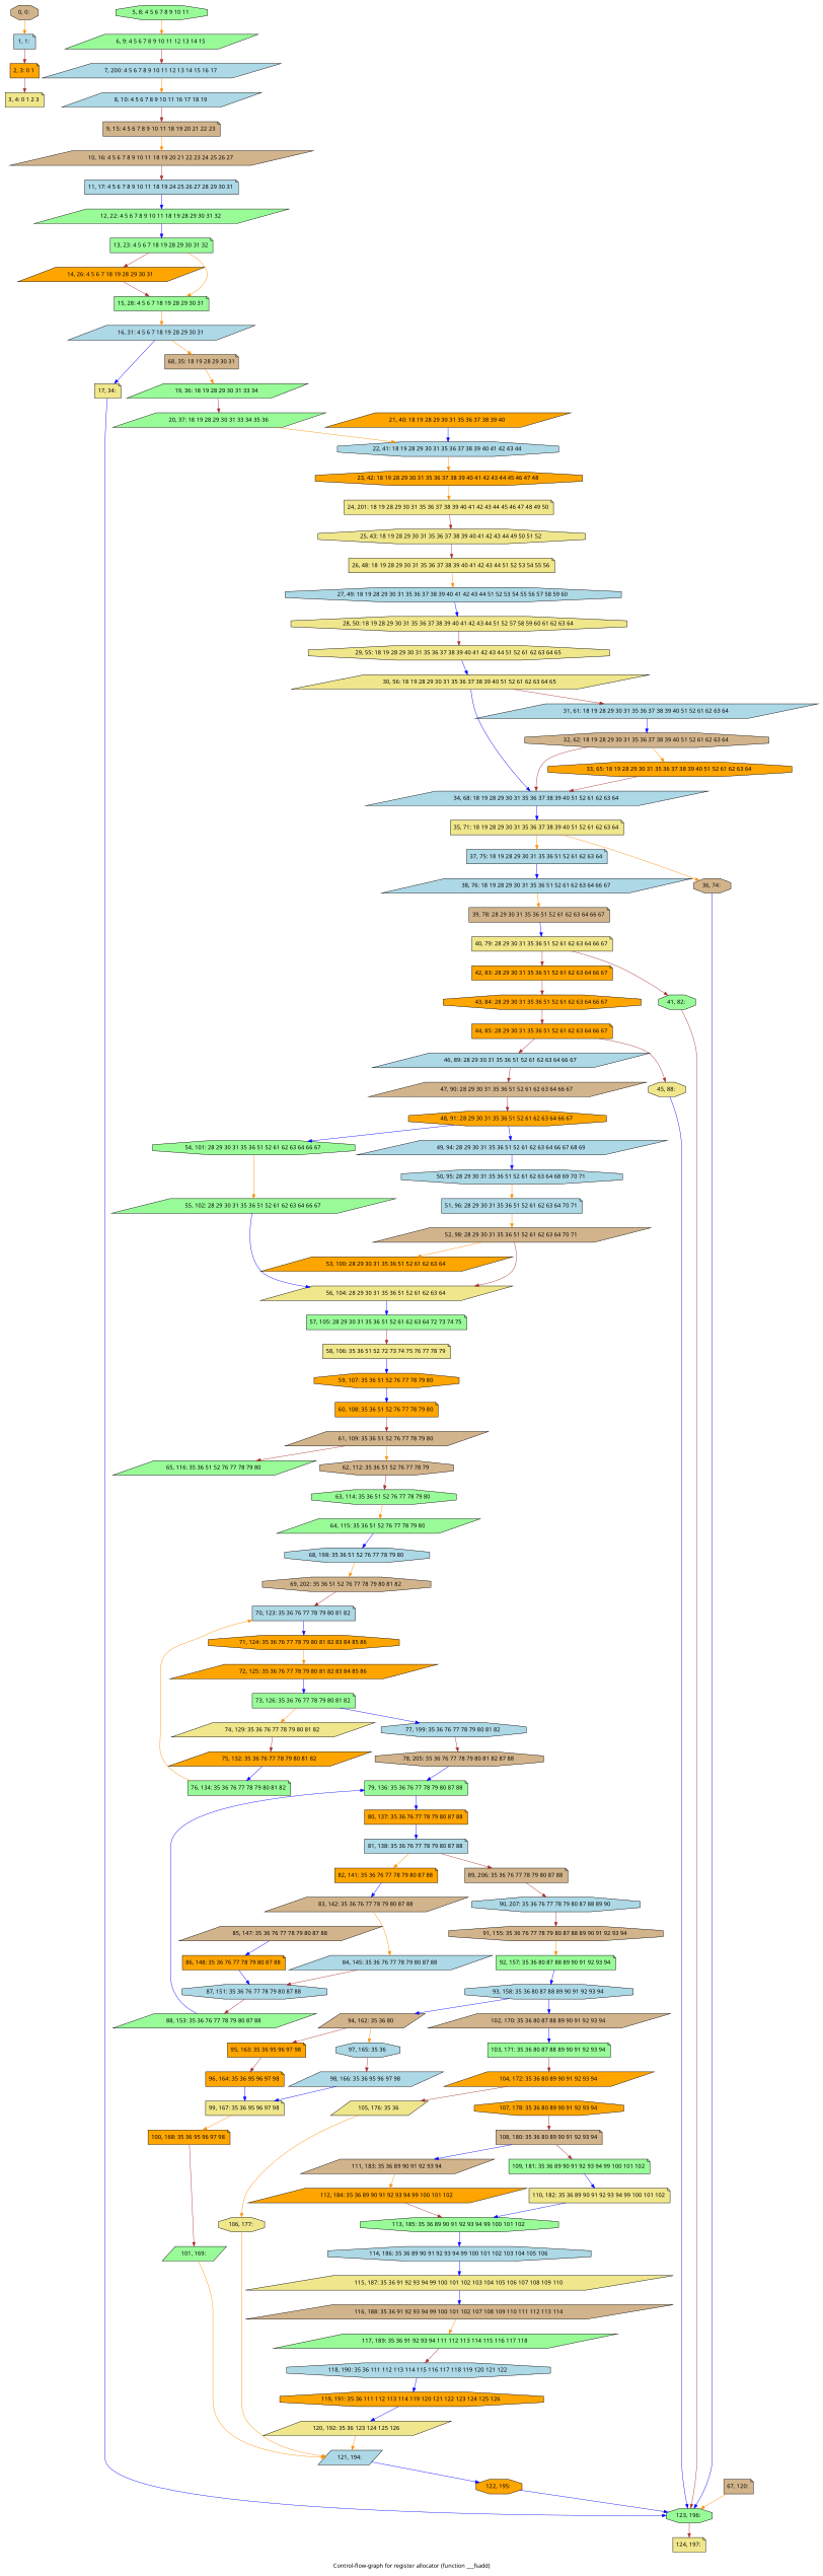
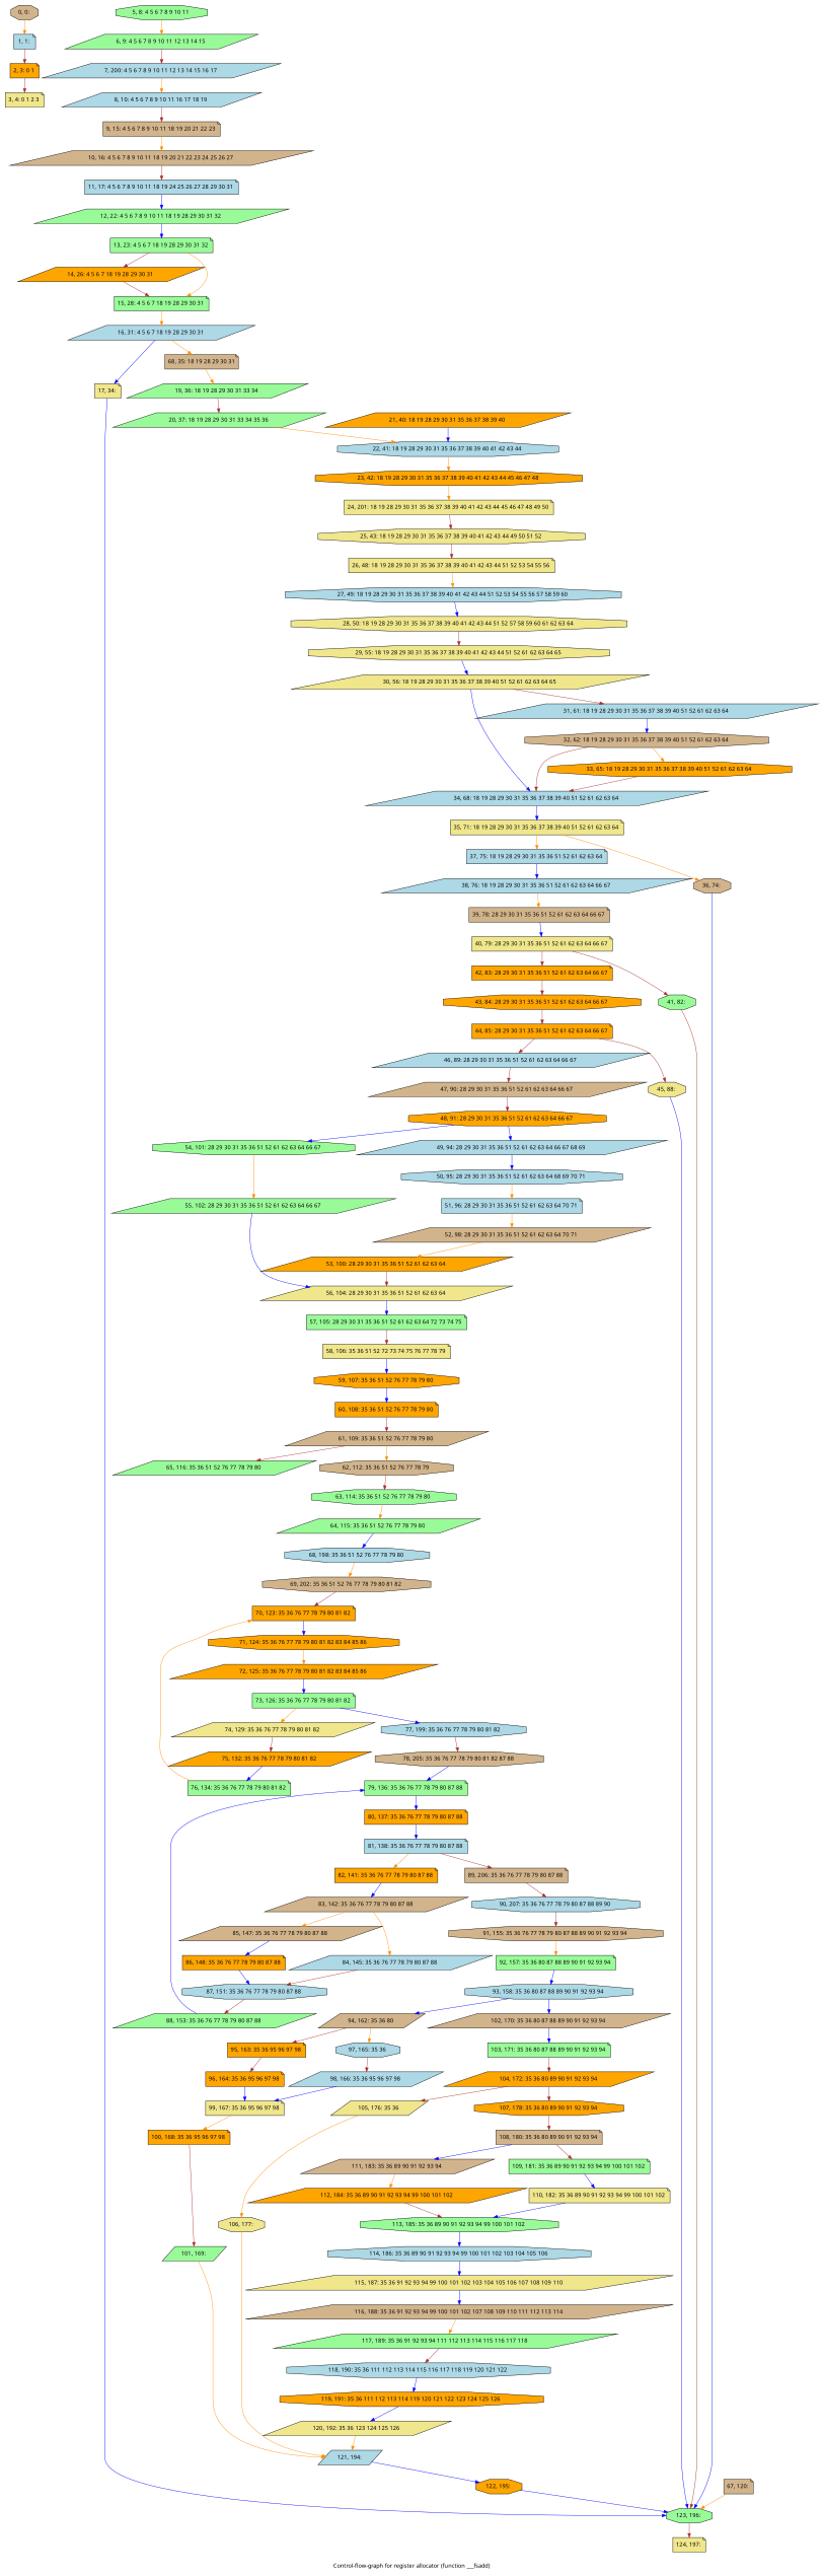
  digraph {
    fontname="Noto Sans"
    label="Control-flow-graph for register allocator (function ___fsadd)"
    node [fillcolor=lightblue fontname="Noto Sans" shape=parallelogram style=filled]
    edge [color=blue fontname="Noto Sans"]
    n1 [fillcolor=tan label="0, 0: " shape=octagon]
    n2 [label="1, 1: " shape=note]
    n3 [fillcolor=orange label="2, 3: 0 1 " shape=note]
    n4 [fillcolor=khaki label="3, 4: 0 1 2 3 " shape=note]
    n5 [fillcolor=palegreen label="5, 8: 4 5 6 7 8 9 10 11 " shape=octagon]
    n6 [fillcolor=palegreen label="6, 9: 4 5 6 7 8 9 10 11 12 13 14 15 "]
    n7 [label="7, 200: 4 5 6 7 8 9 10 11 12 13 14 15 16 17 "]
    n8 [label="8, 10: 4 5 6 7 8 9 10 11 16 17 18 19 "]
    n9 [fillcolor=tan label="9, 15: 4 5 6 7 8 9 10 11 18 19 20 21 22 23 " shape=note]
    n10 [fillcolor=tan label="10, 16: 4 5 6 7 8 9 10 11 18 19 20 21 22 23 24 25 26 27 "]
    n11 [label="11, 17: 4 5 6 7 8 9 10 11 18 19 24 25 26 27 28 29 30 31 " shape=note]
    n12 [fillcolor=palegreen label="12, 22: 4 5 6 7 8 9 10 11 18 19 28 29 30 31 32 "]
    n13 [fillcolor=palegreen label="13, 23: 4 5 6 7 18 19 28 29 30 31 32 " shape=note]
    n14 [fillcolor=orange label="14, 26: 4 5 6 7 18 19 28 29 30 31 "]
    n15 [fillcolor=palegreen label="15, 28: 4 5 6 7 18 19 28 29 30 31 " shape=note]
    n16 [label="16, 31: 4 5 6 7 18 19 28 29 30 31 "]
    n17 [fillcolor=khaki label="17, 34: " shape=note]
    n18 [fillcolor=tan label="68, 35: 18 19 28 29 30 31" shape=note]
    n19 [fillcolor=palegreen label="123, 196: " shape=octagon]
    n20 [fillcolor=palegreen label="19, 36: 18 19 28 29 30 31 33 34 "]
    n21 [fillcolor=khaki label="124, 197: " shape=note]
    n22 [fillcolor=palegreen label="20, 37: 18 19 28 29 30 31 33 34 35 36 "]
    n23 [label="22, 41: 18 19 28 29 30 31 35 36 37 38 39 40 41 42 43 44 " shape=octagon]
    n24 [fillcolor=orange label="21, 40: 18 19 28 29 30 31 35 36 37 38 39 40 "]
    n25 [fillcolor=orange label="23, 42: 18 19 28 29 30 31 35 36 37 38 39 40 41 42 43 44 45 46 47 48 " shape=octagon]
    n26 [fillcolor=khaki label="24, 201: 18 19 28 29 30 31 35 36 37 38 39 40 41 42 43 44 45 46 47 48 49 50 " shape=note]
    n27 [fillcolor=khaki label="25, 43: 18 19 28 29 30 31 35 36 37 38 39 40 41 42 43 44 49 50 51 52 " shape=octagon]
    n28 [fillcolor=khaki label="26, 48: 18 19 28 29 30 31 35 36 37 38 39 40 41 42 43 44 51 52 53 54 55 56 " shape=note]
    n29 [label="27, 49: 18 19 28 29 30 31 35 36 37 38 39 40 41 42 43 44 51 52 53 54 55 56 57 58 59 60 " shape=octagon]
    n30 [fillcolor=khaki label="28, 50: 18 19 28 29 30 31 35 36 37 38 39 40 41 42 43 44 51 52 57 58 59 60 61 62 63 64 " shape=octagon]
    n31 [fillcolor=khaki label="29, 55: 18 19 28 29 30 31 35 36 37 38 39 40 41 42 43 44 51 52 61 62 63 64 65 " shape=octagon]
    n32 [fillcolor=khaki label="30, 56: 18 19 28 29 30 31 35 36 37 38 39 40 51 52 61 62 63 64 65 "]
    n33 [label="31, 61: 18 19 28 29 30 31 35 36 37 38 39 40 51 52 61 62 63 64 "]
    n34 [label="34, 68: 18 19 28 29 30 31 35 36 37 38 39 40 51 52 61 62 63 64 "]
    n35 [fillcolor=tan label="32, 62: 18 19 28 29 30 31 35 36 37 38 39 40 51 52 61 62 63 64 " shape=octagon]
    n36 [fillcolor=khaki label="35, 71: 18 19 28 29 30 31 35 36 37 38 39 40 51 52 61 62 63 64 " shape=note]
    n37 [fillcolor=orange label="33, 65: 18 19 28 29 30 31 35 36 37 38 39 40 51 52 61 62 63 64 " shape=octagon]
    n38 [fillcolor=tan label="36, 74: " shape=octagon]
    n39 [label="37, 75: 18 19 28 29 30 31 35 36 51 52 61 62 63 64 " shape=note]
    n40 [label="38, 76: 18 19 28 29 30 31 35 36 51 52 61 62 63 64 66 67 "]
    n41 [fillcolor=tan label="39, 78: 28 29 30 31 35 36 51 52 61 62 63 64 66 67 " shape=note]
    n42 [fillcolor=khaki label="40, 79: 28 29 30 31 35 36 51 52 61 62 63 64 66 67 " shape=note]
    n43 [fillcolor=palegreen label="41, 82: " shape=octagon]
    n44 [fillcolor=orange label="42, 83: 28 29 30 31 35 36 51 52 61 62 63 64 66 67 " shape=note]
    n45 [fillcolor=orange label="43, 84: 28 29 30 31 35 36 51 52 61 62 63 64 66 67 " shape=octagon]
    n46 [fillcolor=orange label="44, 85: 28 29 30 31 35 36 51 52 61 62 63 64 66 67 " shape=note]
    n47 [fillcolor=khaki label="45, 88: " shape=octagon]
    n48 [label="46, 89: 28 29 30 31 35 36 51 52 61 62 63 64 66 67 "]
    n49 [fillcolor=tan label="47, 90: 28 29 30 31 35 36 51 52 61 62 63 64 66 67 "]
    n50 [fillcolor=orange label="48, 91: 28 29 30 31 35 36 51 52 61 62 63 64 66 67 " shape=octagon]
    n51 [label="49, 94: 28 29 30 31 35 36 51 52 61 62 63 64 66 67 68 69 "]
    n52 [fillcolor=palegreen label="54, 101: 28 29 30 31 35 36 51 52 61 62 63 64 66 67 " shape=octagon]
    n53 [label="50, 95: 28 29 30 31 35 36 51 52 61 62 63 64 68 69 70 71 " shape=octagon]
    n54 [fillcolor=palegreen label="55, 102: 28 29 30 31 35 36 51 52 61 62 63 64 66 67 "]
    n55 [label="51, 96: 28 29 30 31 35 36 51 52 61 62 63 64 70 71 " shape=note]
    n56 [fillcolor=tan label="52, 98: 28 29 30 31 35 36 51 52 61 62 63 64 70 71 "]
    n57 [fillcolor=orange label="53, 100: 28 29 30 31 35 36 51 52 61 62 63 64 "]
    n58 [fillcolor=khaki label="56, 104: 28 29 30 31 35 36 51 52 61 62 63 64 "]
    n59 [fillcolor=palegreen label="57, 105: 28 29 30 31 35 36 51 52 61 62 63 64 72 73 74 75 " shape=note]
    n60 [fillcolor=khaki label="58, 106: 35 36 51 52 72 73 74 75 76 77 78 79 " shape=note]
    n61 [fillcolor=orange label="59, 107: 35 36 51 52 76 77 78 79 80 " shape=octagon]
    n62 [fillcolor=orange label="60, 108: 35 36 51 52 76 77 78 79 80 " shape=note]
    n63 [fillcolor=tan label="61, 109: 35 36 51 52 76 77 78 79 80 "]
    n64 [fillcolor=tan label="62, 112: 35 36 51 52 76 77 78 79 " shape=octagon]
    n65 [fillcolor=palegreen label="65, 116: 35 36 51 52 76 77 78 79 80 "]
    n66 [fillcolor=palegreen label="63, 114: 35 36 51 52 76 77 78 79 80 " shape=octagon]
    n67 [fillcolor=palegreen label="64, 115: 35 36 51 52 76 77 78 79 80 "]
    n68 [label="68, 198: 35 36 51 52 76 77 78 79 80 " shape=octagon]
    n69 [fillcolor=tan label="69, 202: 35 36 51 52 76 77 78 79 80 81 82 " shape=octagon]
    n70 [fillcolor=tan label="67, 120: " shape=note]
-   n71 [label="70, 123: 35 36 76 77 78 79 80 81 82 " shape=note]
+   n71 [fillcolor=orange label="70, 123: 35 36 76 77 78 79 80 81 82 " shape=note]
    n72 [fillcolor=orange label="71, 124: 35 36 76 77 78 79 80 81 82 83 84 85 86 " shape=octagon]
    n73 [fillcolor=orange label="72, 125: 35 36 76 77 78 79 80 81 82 83 84 85 86 "]
    n74 [fillcolor=palegreen label="73, 126: 35 36 76 77 78 79 80 81 82 " shape=note]
    n75 [fillcolor=khaki label="74, 129: 35 36 76 77 78 79 80 81 82 "]
    n76 [label="77, 199: 35 36 76 77 78 79 80 81 82 " shape=octagon]
    n77 [fillcolor=orange label="75, 132: 35 36 76 77 78 79 80 81 82 "]
    n78 [fillcolor=tan label="78, 205: 35 36 76 77 78 79 80 81 82 87 88 " shape=octagon]
    n79 [fillcolor=palegreen label="76, 134: 35 36 76 77 78 79 80 81 82 " shape=note]
    n80 [fillcolor=palegreen label="79, 136: 35 36 76 77 78 79 80 87 88 " shape=note]
    n81 [fillcolor=orange label="80, 137: 35 36 76 77 78 79 80 87 88 " shape=note]
    n82 [label="81, 138: 35 36 76 77 78 79 80 87 88 " shape=note]
    n83 [fillcolor=orange label="82, 141: 35 36 76 77 78 79 80 87 88 " shape=note]
    n84 [fillcolor=tan label="89, 206: 35 36 76 77 78 79 80 87 88 " shape=note]
    n85 [fillcolor=tan label="83, 142: 35 36 76 77 78 79 80 87 88 "]
    n86 [label="90, 207: 35 36 76 77 78 79 80 87 88 89 90 " shape=octagon]
    n87 [label="84, 145: 35 36 76 77 78 79 80 87 88 "]
    n88 [fillcolor=tan label="85, 147: 35 36 76 77 78 79 80 87 88 "]
    n89 [label="87, 151: 35 36 76 77 78 79 80 87 88 " shape=octagon]
    n90 [fillcolor=orange label="86, 148: 35 36 76 77 78 79 80 87 88 " shape=note]
    n91 [fillcolor=palegreen label="88, 153: 35 36 76 77 78 79 80 87 88 "]
    n92 [fillcolor=tan label="91, 155: 35 36 76 77 78 79 80 87 88 89 90 91 92 93 94 " shape=octagon]
    n93 [fillcolor=palegreen label="92, 157: 35 36 80 87 88 89 90 91 92 93 94 " shape=note]
    n94 [label="93, 158: 35 36 80 87 88 89 90 91 92 93 94 " shape=octagon]
    n95 [fillcolor=tan label="94, 162: 35 36 80 "]
    n96 [fillcolor=tan label="102, 170: 35 36 80 87 88 89 90 91 92 93 94 "]
    n97 [fillcolor=orange label="95, 163: 35 36 95 96 97 98 " shape=note]
    n98 [label="97, 165: 35 36 " shape=octagon]
    n99 [fillcolor=palegreen label="103, 171: 35 36 80 87 88 89 90 91 92 93 94 " shape=note]
    n100 [fillcolor=orange label="96, 164: 35 36 95 96 97 98 " shape=note]
    n101 [label="98, 166: 35 36 95 96 97 98 "]
    n102 [fillcolor=khaki label="99, 167: 35 36 95 96 97 98 " shape=note]
    n103 [fillcolor=orange label="100, 168: 35 36 95 96 97 98 " shape=note]
    n104 [fillcolor=palegreen label="101, 169: "]
    n105 [label="121, 194: "]
    n106 [fillcolor=orange label="122, 195: " shape=octagon]
    n107 [fillcolor=orange label="104, 172: 35 36 80 89 90 91 92 93 94 "]
    n108 [fillcolor=khaki label="105, 176: 35 36 "]
    n109 [fillcolor=orange label="107, 178: 35 36 80 89 90 91 92 93 94 " shape=octagon]
    n110 [fillcolor=khaki label="106, 177: " shape=octagon]
    n111 [fillcolor=tan label="108, 180: 35 36 80 89 90 91 92 93 94 " shape=note]
    n112 [fillcolor=palegreen label="109, 181: 35 36 89 90 91 92 93 94 99 100 101 102 " shape=note]
    n113 [fillcolor=tan label="111, 183: 35 36 89 90 91 92 93 94 "]
    n114 [fillcolor=khaki label="110, 182: 35 36 89 90 91 92 93 94 99 100 101 102 " shape=note]
    n115 [fillcolor=orange label="112, 184: 35 36 89 90 91 92 93 94 99 100 101 102 "]
    n116 [fillcolor=palegreen label="113, 185: 35 36 89 90 91 92 93 94 99 100 101 102 " shape=octagon]
    n117 [label="114, 186: 35 36 89 90 91 92 93 94 99 100 101 102 103 104 105 106 " shape=octagon]
    n118 [fillcolor=khaki label="115, 187: 35 36 91 92 93 94 99 100 101 102 103 104 105 106 107 108 109 110 "]
    n119 [fillcolor=tan label="116, 188: 35 36 91 92 93 94 99 100 101 102 107 108 109 110 111 112 113 114 "]
    n120 [fillcolor=palegreen label="117, 189: 35 36 91 92 93 94 111 112 113 114 115 116 117 118 "]
    n121 [label="118, 190: 35 36 111 112 113 114 115 116 117 118 119 120 121 122 " shape=octagon]
    n122 [fillcolor=orange label="119, 191: 35 36 111 112 113 114 119 120 121 122 123 124 125 126 " shape=octagon]
    n123 [fillcolor=khaki label="120, 192: 35 36 123 124 125 126 "]
    n1 -> n2 [color=darkorange]
    n2 -> n3 [color=brown]
    n3 -> n4 [color=brown]
    n5 -> n6 [color=darkorange]
    n6 -> n7 [color=brown]
    n7 -> n8 [color=darkorange]
    n8 -> n9 [color=brown]
    n9 -> n10 [color=darkorange]
    n10 -> n11 [color=brown]
    n11 -> n12
    n12 -> n13
    n13 -> n14 [color=brown]
    n13 -> n15 [color=darkorange]
    n14 -> n15 [color=brown]
    n15 -> n16 [color=darkorange]
    n16 -> n17
    n16 -> n18 [color=darkorange]
    n17 -> n19
    n18 -> n20 [color=darkorange]
    n19 -> n21 [color=brown]
    n20 -> n22 [color=brown]
    n22 -> n23 [color=darkorange]
    n23 -> n25 [color=darkorange]
    n24 -> n23
    n25 -> n26 [color=darkorange]
    n26 -> n27 [color=brown]
    n27 -> n28 [color=brown]
    n28 -> n29 [color=darkorange]
    n29 -> n30
    n30 -> n31 [color=brown]
    n31 -> n32
    n32 -> n33 [color=brown]
    n32 -> n34
    n33 -> n35
    n34 -> n36
    n35 -> n34 [color=brown]
    n35 -> n37 [color=darkorange]
    n36 -> n38 [color=darkorange]
    n36 -> n39 [color=darkorange]
    n37 -> n34 [color=brown]
    n38 -> n19
    n39 -> n40
    n40 -> n41 [color=darkorange]
    n41 -> n42
    n42 -> n43 [color=brown]
    n42 -> n44 [color=brown]
    n43 -> n19 [color=brown]
    n44 -> n45 [color=brown]
    n45 -> n46 [color=brown]
    n46 -> n47 [color=brown]
    n46 -> n48 [color=brown]
    n47 -> n19
    n48 -> n49 [color=brown]
    n49 -> n50 [color=brown]
    n50 -> n51
    n50 -> n52
    n51 -> n53
    n52 -> n54 [color=darkorange]
    n53 -> n55 [color=darkorange]
    n54 -> n58
    n55 -> n56 [color=darkorange]
    n56 -> n57 [color=darkorange]
-   n56 -> n58 [color=brown]
+   n57 -> n58 [color=brown]
    n58 -> n59
    n59 -> n60 [color=brown]
    n60 -> n61
    n61 -> n62
    n62 -> n63 [color=brown]
    n63 -> n64 [color=darkorange]
    n63 -> n65 [color=brown]
    n64 -> n66 [color=brown]
    n66 -> n67 [color=darkorange]
    n67 -> n68
    n68 -> n69 [color=darkorange]
    n69 -> n71 [color=brown]
    n70 -> n19 [color=darkorange]
    n71 -> n72
    n72 -> n73 [color=darkorange]
    n73 -> n74
    n74 -> n75 [color=darkorange]
    n74 -> n76
    n75 -> n77 [color=brown]
    n76 -> n78 [color=brown]
    n77 -> n79
    n78 -> n80
    n79 -> n71 [color=darkorange]
    n80 -> n81
    n81 -> n82
    n82 -> n83 [color=darkorange]
    n82 -> n84 [color=brown]
    n83 -> n85
    n84 -> n86 [color=brown]
    n85 -> n87 [color=darkorange]
+   n85 -> n88 [color=darkorange]
    n86 -> n92 [color=brown]
    n87 -> n89 [color=brown]
    n88 -> n90
    n89 -> n91 [color=brown]
    n90 -> n89
    n91 -> n80
    n92 -> n93 [color=darkorange]
    n93 -> n94
    n94 -> n95
    n94 -> n96
    n95 -> n97 [color=brown]
    n95 -> n98 [color=darkorange]
    n96 -> n99
    n97 -> n100 [color=brown]
    n98 -> n101 [color=brown]
    n99 -> n107 [color=brown]
    n100 -> n102
    n101 -> n102
    n102 -> n103 [color=darkorange]
    n103 -> n104 [color=brown]
    n104 -> n105 [color=darkorange]
    n105 -> n106
    n106 -> n19
    n107 -> n108 [color=brown]
+   n107 -> n109 [color=brown]
    n108 -> n110 [color=darkorange]
    n109 -> n111 [color=brown]
    n110 -> n105 [color=darkorange]
    n111 -> n112 [color=brown]
    n111 -> n113
    n112 -> n114
    n113 -> n115 [color=darkorange]
    n114 -> n116
    n115 -> n116 [color=brown]
    n116 -> n117
    n117 -> n118
    n118 -> n119
    n119 -> n120 [color=darkorange]
    n120 -> n121 [color=brown]
    n121 -> n122
    n122 -> n123
    n123 -> n105 [color=darkorange]
  }
